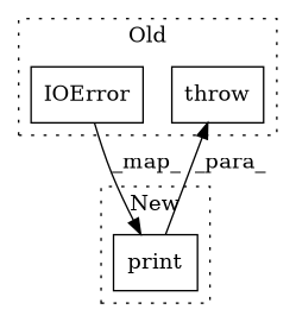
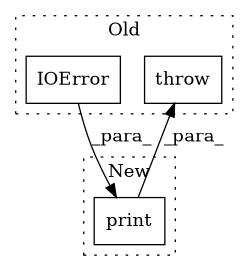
  digraph {
    node [a=32 shape=box]
    n1 [l="8,1" label=IOError s="1752,1854"]
    n2 [a=53 l=6 label=throw s=1746]
    n3 [l="6,1" label=print s="1746,1846"]
    subgraph cluster_1 {
      label=Old
      style=dotted
      n1
      n2
    }
    subgraph cluster_2 {
      label=New
      style=dotted
      n3
    }
-   n1 -> n3 [label=_map_]
+   n1 -> n3 [label=_para_]
    n3 -> n2 [label=_para_]
  }
